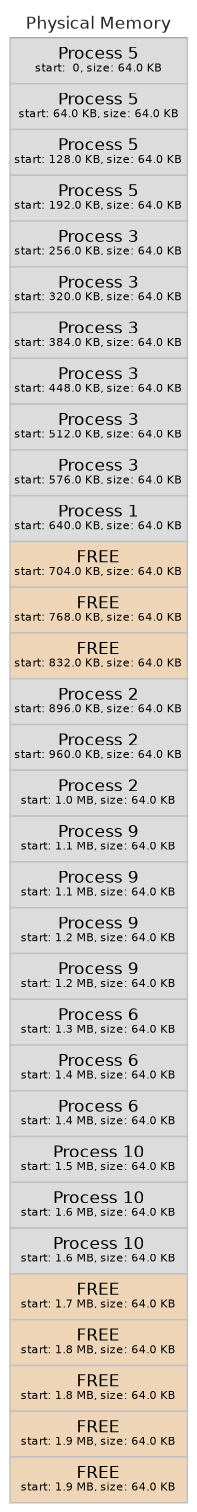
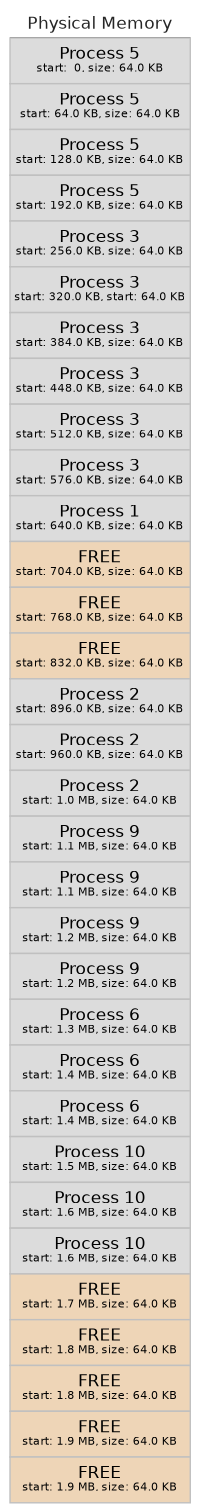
  digraph {
    fontname=x
    rankdir=RL
    ranksep=1.0
-   n1 [fontname=Helvetica fontsize=10 height=0.2 label=<<table border="0.1" cellborder="1" cellspacing="0"><TR><TD sides="b"><font face="helvetica" color="grey15" point-size="12">Physical Memory</font></TD></TR><tr><td align="text" color="grey" bgcolor="gainsboro" height="32.768" width="60" port="Process 5"><font point-size="12">Process 5</font><br></br><font point-size="8">start:  0, size: 64.0 KB</font></td></tr><tr><td align="text" color="grey" bgcolor="gainsboro" height="32.768" width="60" port="Process 5"><font point-size="12">Process 5</font><br></br><font point-size="8">start: 64.0 KB, size: 64.0 KB</font></td></tr><tr><td align="text" color="grey" bgcolor="gainsboro" height="32.768" width="60" port="Process 5"><font point-size="12">Process 5</font><br></br><font point-size="8">start: 128.0 KB, size: 64.0 KB</font></td></tr><tr><td align="text" color="grey" bgcolor="gainsboro" height="32.768" width="60" port="Process 5"><font point-size="12">Process 5</font><br></br><font point-size="8">start: 192.0 KB, size: 64.0 KB</font></td></tr><tr><td align="text" color="grey" bgcolor="gainsboro" height="32.768" width="60" port="Process 3"><font point-size="12">Process 3</font><br></br><font point-size="8">start: 256.0 KB, size: 64.0 KB</font></td></tr><tr><td align="text" color="grey" bgcolor="gainsboro" height="32.768" width="60" port="Process 3"><font point-size="12">Process 3</font><br></br><font point-size="8">start: 320.0 KB, size: 64.0 KB</font></td></tr><tr><td align="text" color="grey" bgcolor="gainsboro" height="32.768" width="60" port="Process 3"><font point-size="12">Process 3</font><br></br><font point-size="8">start: 384.0 KB, size: 64.0 KB</font></td></tr><tr><td align="text" color="grey" bgcolor="gainsboro" height="32.768" width="60" port="Process 3"><font point-size="12">Process 3</font><br></br><font point-size="8">start: 448.0 KB, size: 64.0 KB</font></td></tr><tr><td align="text" color="grey" bgcolor="gainsboro" height="32.768" width="60" port="Process 3"><font point-size="12">Process 3</font><br></br><font point-size="8">start: 512.0 KB, size: 64.0 KB</font></td></tr><tr><td align="text" color="grey" bgcolor="gainsboro" height="32.768" width="60" port="Process 3"><font point-size="12">Process 3</font><br></br><font point-size="8">start: 576.0 KB, size: 64.0 KB</font></td></tr><tr><td align="text" color="grey" bgcolor="gainsboro" height="32.768" width="60" port="Process 1"><font point-size="12">Process 1</font><br></br><font point-size="8">start: 640.0 KB, size: 64.0 KB</font></td></tr><tr><td align="text" color="grey" bgcolor="bisque2" height="32.768" width="60" port="FREE"><font point-size="12">FREE</font><br></br><font point-size="8">start: 704.0 KB, size: 64.0 KB</font></td></tr><tr><td align="text" color="grey" bgcolor="bisque2" height="32.768" width="60" port="FREE"><font point-size="12">FREE</font><br></br><font point-size="8">start: 768.0 KB, size: 64.0 KB</font></td></tr><tr><td align="text" color="grey" bgcolor="bisque2" height="32.768" width="60" port="FREE"><font point-size="12">FREE</font><br></br><font point-size="8">start: 832.0 KB, size: 64.0 KB</font></td></tr><tr><td align="text" color="grey" bgcolor="gainsboro" height="32.768" width="60" port="Process 2"><font point-size="12">Process 2</font><br></br><font point-size="8">start: 896.0 KB, size: 64.0 KB</font></td></tr><tr><td align="text" color="grey" bgcolor="gainsboro" height="32.768" width="60" port="Process 2"><font point-size="12">Process 2</font><br></br><font point-size="8">start: 960.0 KB, size: 64.0 KB</font></td></tr><tr><td align="text" color="grey" bgcolor="gainsboro" height="32.768" width="60" port="Process 2"><font point-size="12">Process 2</font><br></br><font point-size="8">start: 1.0 MB, size: 64.0 KB</font></td></tr><tr><td align="text" color="grey" bgcolor="gainsboro" height="32.768" width="60" port="Process 9"><font point-size="12">Process 9</font><br></br><font point-size="8">start: 1.1 MB, size: 64.0 KB</font></td></tr><tr><td align="text" color="grey" bgcolor="gainsboro" height="32.768" width="60" port="Process 9"><font point-size="12">Process 9</font><br></br><font point-size="8">start: 1.1 MB, size: 64.0 KB</font></td></tr><tr><td align="text" color="grey" bgcolor="gainsboro" height="32.768" width="60" port="Process 9"><font point-size="12">Process 9</font><br></br><font point-size="8">start: 1.2 MB, size: 64.0 KB</font></td></tr><tr><td align="text" color="grey" bgcolor="gainsboro" height="32.768" width="60" port="Process 9"><font point-size="12">Process 9</font><br></br><font point-size="8">start: 1.2 MB, size: 64.0 KB</font></td></tr><tr><td align="text" color="grey" bgcolor="gainsboro" height="32.768" width="60" port="Process 6"><font point-size="12">Process 6</font><br></br><font point-size="8">start: 1.3 MB, size: 64.0 KB</font></td></tr><tr><td align="text" color="grey" bgcolor="gainsboro" height="32.768" width="60" port="Process 6"><font point-size="12">Process 6</font><br></br><font point-size="8">start: 1.4 MB, size: 64.0 KB</font></td></tr><tr><td align="text" color="grey" bgcolor="gainsboro" height="32.768" width="60" port="Process 6"><font point-size="12">Process 6</font><br></br><font point-size="8">start: 1.4 MB, size: 64.0 KB</font></td></tr><tr><td align="text" color="grey" bgcolor="gainsboro" height="32.768" width="60" port="Process 10"><font point-size="12">Process 10</font><br></br><font point-size="8">start: 1.5 MB, size: 64.0 KB</font></td></tr><tr><td align="text" color="grey" bgcolor="gainsboro" height="32.768" width="60" port="Process 10"><font point-size="12">Process 10</font><br></br><font point-size="8">start: 1.6 MB, size: 64.0 KB</font></td></tr><tr><td align="text" color="grey" bgcolor="gainsboro" height="32.768" width="60" port="Process 10"><font point-size="12">Process 10</font><br></br><font point-size="8">start: 1.6 MB, size: 64.0 KB</font></td></tr><tr><td align="text" color="grey" bgcolor="bisque2" height="32.768" width="60" port="FREE"><font point-size="12">FREE</font><br></br><font point-size="8">start: 1.7 MB, size: 64.0 KB</font></td></tr><tr><td align="text" color="grey" bgcolor="bisque2" height="32.768" width="60" port="FREE"><font point-size="12">FREE</font><br></br><font point-size="8">start: 1.8 MB, size: 64.0 KB</font></td></tr><tr><td align="text" color="grey" bgcolor="bisque2" height="32.768" width="60" port="FREE"><font point-size="12">FREE</font><br></br><font point-size="8">start: 1.8 MB, size: 64.0 KB</font></td></tr><tr><td align="text" color="grey" bgcolor="bisque2" height="32.768" width="60" port="FREE"><font point-size="12">FREE</font><br></br><font point-size="8">start: 1.9 MB, size: 64.0 KB</font></td></tr><tr><td align="text" color="grey" bgcolor="bisque2" height="32.768" width="60" port="FREE"><font point-size="12">FREE</font><br></br><font point-size="8">start: 1.9 MB, size: 64.0 KB</font></td></tr></table>> margin="0.04 0.04" shape=none width=0.4]
+   n1 [fontname=Helvetica fontsize=10 height=0.2 label=<<table border="0.1" cellborder="1" cellspacing="0"><TR><TD sides="b"><font face="helvetica" color="grey15" point-size="12">Physical Memory</font></TD></TR><tr><td align="text" color="grey" bgcolor="gainsboro" height="32.768" width="60" port="Process 5"><font point-size="12">Process 5</font><br></br><font point-size="8">start:  0, size: 64.0 KB</font></td></tr><tr><td align="text" color="grey" bgcolor="gainsboro" height="32.768" width="60" port="Process 5"><font point-size="12">Process 5</font><br></br><font point-size="8">start: 64.0 KB, size: 64.0 KB</font></td></tr><tr><td align="text" color="grey" bgcolor="gainsboro" height="32.768" width="60" port="Process 5"><font point-size="12">Process 5</font><br></br><font point-size="8">start: 128.0 KB, size: 64.0 KB</font></td></tr><tr><td align="text" color="grey" bgcolor="gainsboro" height="32.768" width="60" port="Process 5"><font point-size="12">Process 5</font><br></br><font point-size="8">start: 192.0 KB, size: 64.0 KB</font></td></tr><tr><td align="text" color="grey" bgcolor="gainsboro" height="32.768" width="60" port="Process 3"><font point-size="12">Process 3</font><br></br><font point-size="8">start: 256.0 KB, size: 64.0 KB</font></td></tr><tr><td align="text" color="grey" bgcolor="gainsboro" height="32.768" width="60" port="Process 3"><font point-size="12">Process 3</font><br></br><font point-size="8">start: 320.0 KB, start: 64.0 KB</font></td></tr><tr><td align="text" color="grey" bgcolor="gainsboro" height="32.768" width="60" port="Process 3"><font point-size="12">Process 3</font><br></br><font point-size="8">start: 384.0 KB, size: 64.0 KB</font></td></tr><tr><td align="text" color="grey" bgcolor="gainsboro" height="32.768" width="60" port="Process 3"><font point-size="12">Process 3</font><br></br><font point-size="8">start: 448.0 KB, size: 64.0 KB</font></td></tr><tr><td align="text" color="grey" bgcolor="gainsboro" height="32.768" width="60" port="Process 3"><font point-size="12">Process 3</font><br></br><font point-size="8">start: 512.0 KB, size: 64.0 KB</font></td></tr><tr><td align="text" color="grey" bgcolor="gainsboro" height="32.768" width="60" port="Process 3"><font point-size="12">Process 3</font><br></br><font point-size="8">start: 576.0 KB, size: 64.0 KB</font></td></tr><tr><td align="text" color="grey" bgcolor="gainsboro" height="32.768" width="60" port="Process 1"><font point-size="12">Process 1</font><br></br><font point-size="8">start: 640.0 KB, size: 64.0 KB</font></td></tr><tr><td align="text" color="grey" bgcolor="bisque2" height="32.768" width="60" port="FREE"><font point-size="12">FREE</font><br></br><font point-size="8">start: 704.0 KB, size: 64.0 KB</font></td></tr><tr><td align="text" color="grey" bgcolor="bisque2" height="32.768" width="60" port="FREE"><font point-size="12">FREE</font><br></br><font point-size="8">start: 768.0 KB, size: 64.0 KB</font></td></tr><tr><td align="text" color="grey" bgcolor="bisque2" height="32.768" width="60" port="FREE"><font point-size="12">FREE</font><br></br><font point-size="8">start: 832.0 KB, size: 64.0 KB</font></td></tr><tr><td align="text" color="grey" bgcolor="gainsboro" height="32.768" width="60" port="Process 2"><font point-size="12">Process 2</font><br></br><font point-size="8">start: 896.0 KB, size: 64.0 KB</font></td></tr><tr><td align="text" color="grey" bgcolor="gainsboro" height="32.768" width="60" port="Process 2"><font point-size="12">Process 2</font><br></br><font point-size="8">start: 960.0 KB, size: 64.0 KB</font></td></tr><tr><td align="text" color="grey" bgcolor="gainsboro" height="32.768" width="60" port="Process 2"><font point-size="12">Process 2</font><br></br><font point-size="8">start: 1.0 MB, size: 64.0 KB</font></td></tr><tr><td align="text" color="grey" bgcolor="gainsboro" height="32.768" width="60" port="Process 9"><font point-size="12">Process 9</font><br></br><font point-size="8">start: 1.1 MB, size: 64.0 KB</font></td></tr><tr><td align="text" color="grey" bgcolor="gainsboro" height="32.768" width="60" port="Process 9"><font point-size="12">Process 9</font><br></br><font point-size="8">start: 1.1 MB, size: 64.0 KB</font></td></tr><tr><td align="text" color="grey" bgcolor="gainsboro" height="32.768" width="60" port="Process 9"><font point-size="12">Process 9</font><br></br><font point-size="8">start: 1.2 MB, size: 64.0 KB</font></td></tr><tr><td align="text" color="grey" bgcolor="gainsboro" height="32.768" width="60" port="Process 9"><font point-size="12">Process 9</font><br></br><font point-size="8">start: 1.2 MB, size: 64.0 KB</font></td></tr><tr><td align="text" color="grey" bgcolor="gainsboro" height="32.768" width="60" port="Process 6"><font point-size="12">Process 6</font><br></br><font point-size="8">start: 1.3 MB, size: 64.0 KB</font></td></tr><tr><td align="text" color="grey" bgcolor="gainsboro" height="32.768" width="60" port="Process 6"><font point-size="12">Process 6</font><br></br><font point-size="8">start: 1.4 MB, size: 64.0 KB</font></td></tr><tr><td align="text" color="grey" bgcolor="gainsboro" height="32.768" width="60" port="Process 6"><font point-size="12">Process 6</font><br></br><font point-size="8">start: 1.4 MB, size: 64.0 KB</font></td></tr><tr><td align="text" color="grey" bgcolor="gainsboro" height="32.768" width="60" port="Process 10"><font point-size="12">Process 10</font><br></br><font point-size="8">start: 1.5 MB, size: 64.0 KB</font></td></tr><tr><td align="text" color="grey" bgcolor="gainsboro" height="32.768" width="60" port="Process 10"><font point-size="12">Process 10</font><br></br><font point-size="8">start: 1.6 MB, size: 64.0 KB</font></td></tr><tr><td align="text" color="grey" bgcolor="gainsboro" height="32.768" width="60" port="Process 10"><font point-size="12">Process 10</font><br></br><font point-size="8">start: 1.6 MB, size: 64.0 KB</font></td></tr><tr><td align="text" color="grey" bgcolor="bisque2" height="32.768" width="60" port="FREE"><font point-size="12">FREE</font><br></br><font point-size="8">start: 1.7 MB, size: 64.0 KB</font></td></tr><tr><td align="text" color="grey" bgcolor="bisque2" height="32.768" width="60" port="FREE"><font point-size="12">FREE</font><br></br><font point-size="8">start: 1.8 MB, size: 64.0 KB</font></td></tr><tr><td align="text" color="grey" bgcolor="bisque2" height="32.768" width="60" port="FREE"><font point-size="12">FREE</font><br></br><font point-size="8">start: 1.8 MB, size: 64.0 KB</font></td></tr><tr><td align="text" color="grey" bgcolor="bisque2" height="32.768" width="60" port="FREE"><font point-size="12">FREE</font><br></br><font point-size="8">start: 1.9 MB, size: 64.0 KB</font></td></tr><tr><td align="text" color="grey" bgcolor="bisque2" height="32.768" width="60" port="FREE"><font point-size="12">FREE</font><br></br><font point-size="8">start: 1.9 MB, size: 64.0 KB</font></td></tr></table>> margin="0.04 0.04" shape=none width=0.4]
    subgraph sub_1 {
      rank=sink
      n1
    }
  }
